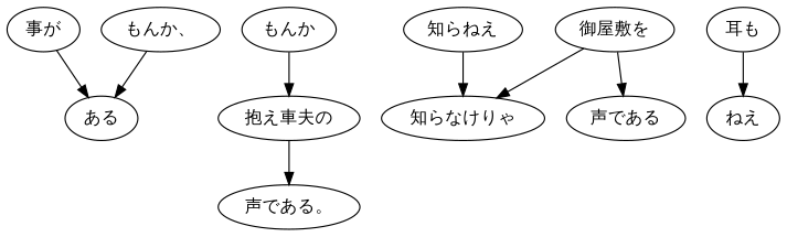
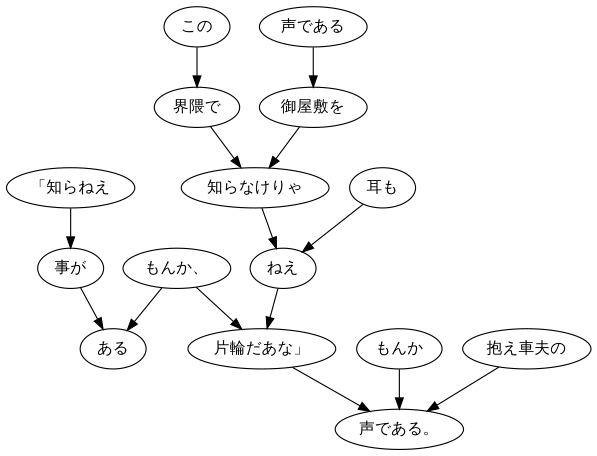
  digraph {
+   n1 [label="「知らねえ"]
    n2 [label="事が"]
    n3 [label="ある"]
    n4 [label="もんか、"]
+   n5 [label="片輪だあな」"]
    n6 [label="声である。"]
-   n8 [label="知らねえ"]
+   n7 [label="この"]
+   n8 [label="界隈で"]
    n9 [label="知らなけりゃ"]
    n10 [label="ねえ"]
    n11 [label="声である"]
    n12 [label="御屋敷を"]
    n13 [label="耳も"]
    n14 [label="もんか"]
    n15 [label="抱え車夫の"]
+   n1 -> n2
    n2 -> n3
    n4 -> n3
+   n4 -> n5
+   n5 -> n6
+   n7 -> n8
    n8 -> n9
-   n12 -> n11
+   n9 -> n10
+   n10 -> n5
+   n11 -> n12
    n12 -> n9
    n13 -> n10
-   n14 -> n15
+   n14 -> n6
    n15 -> n6
  }
